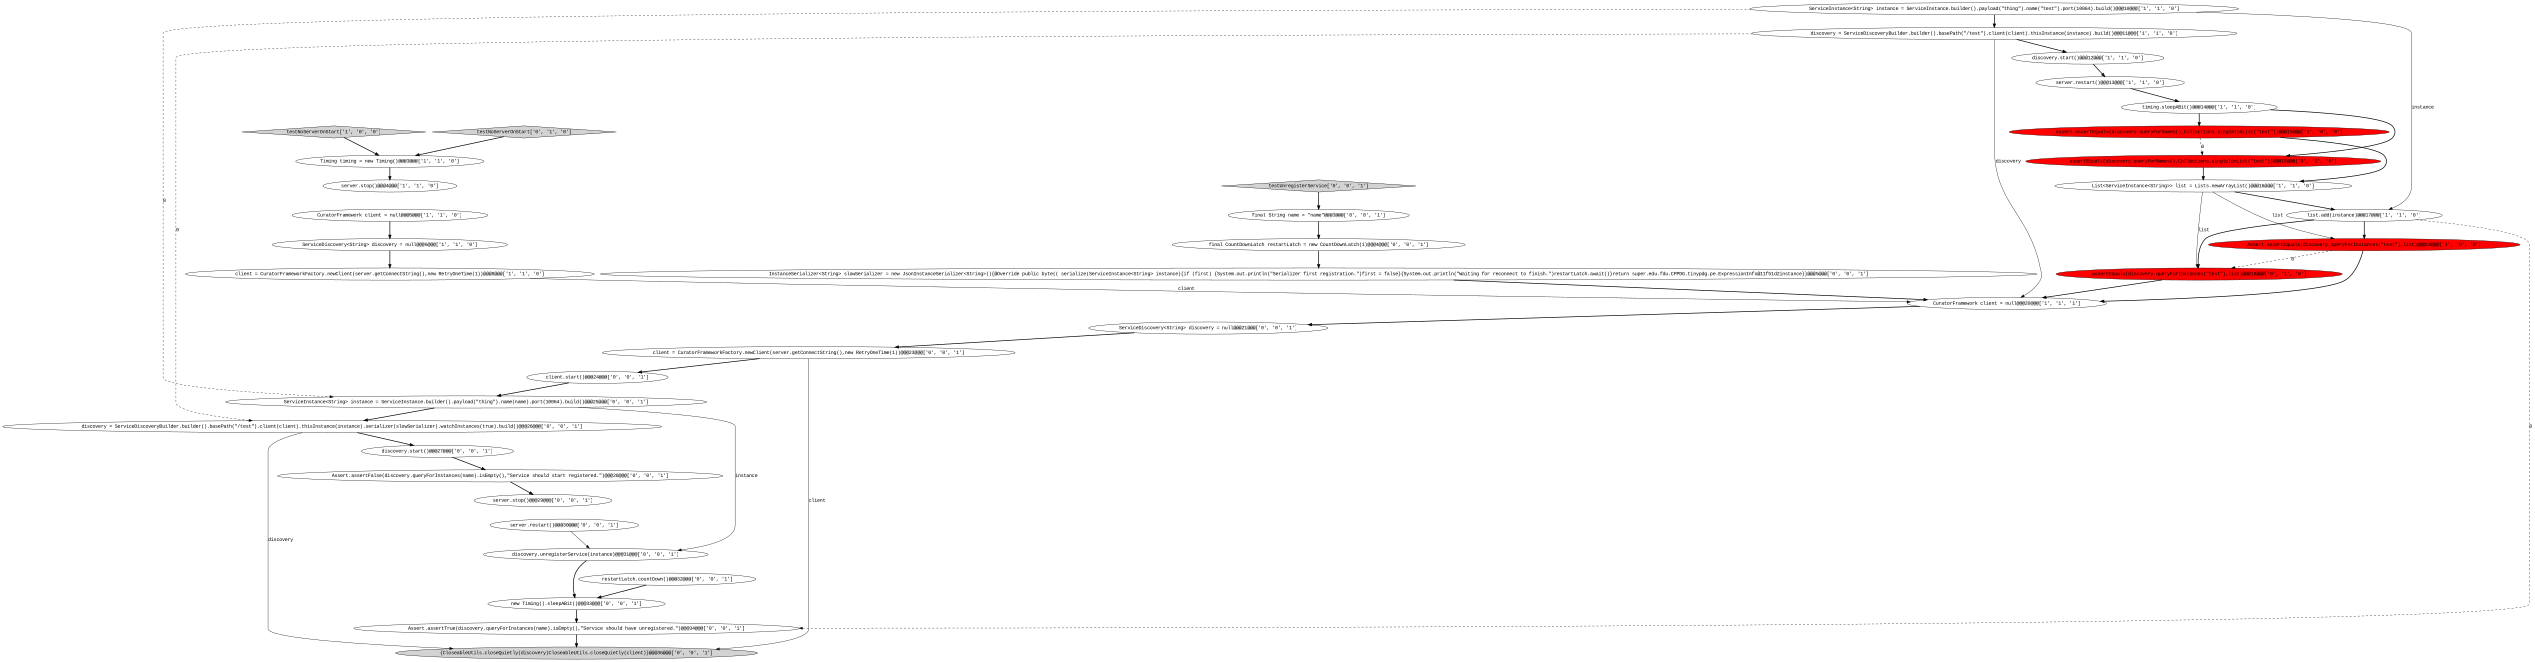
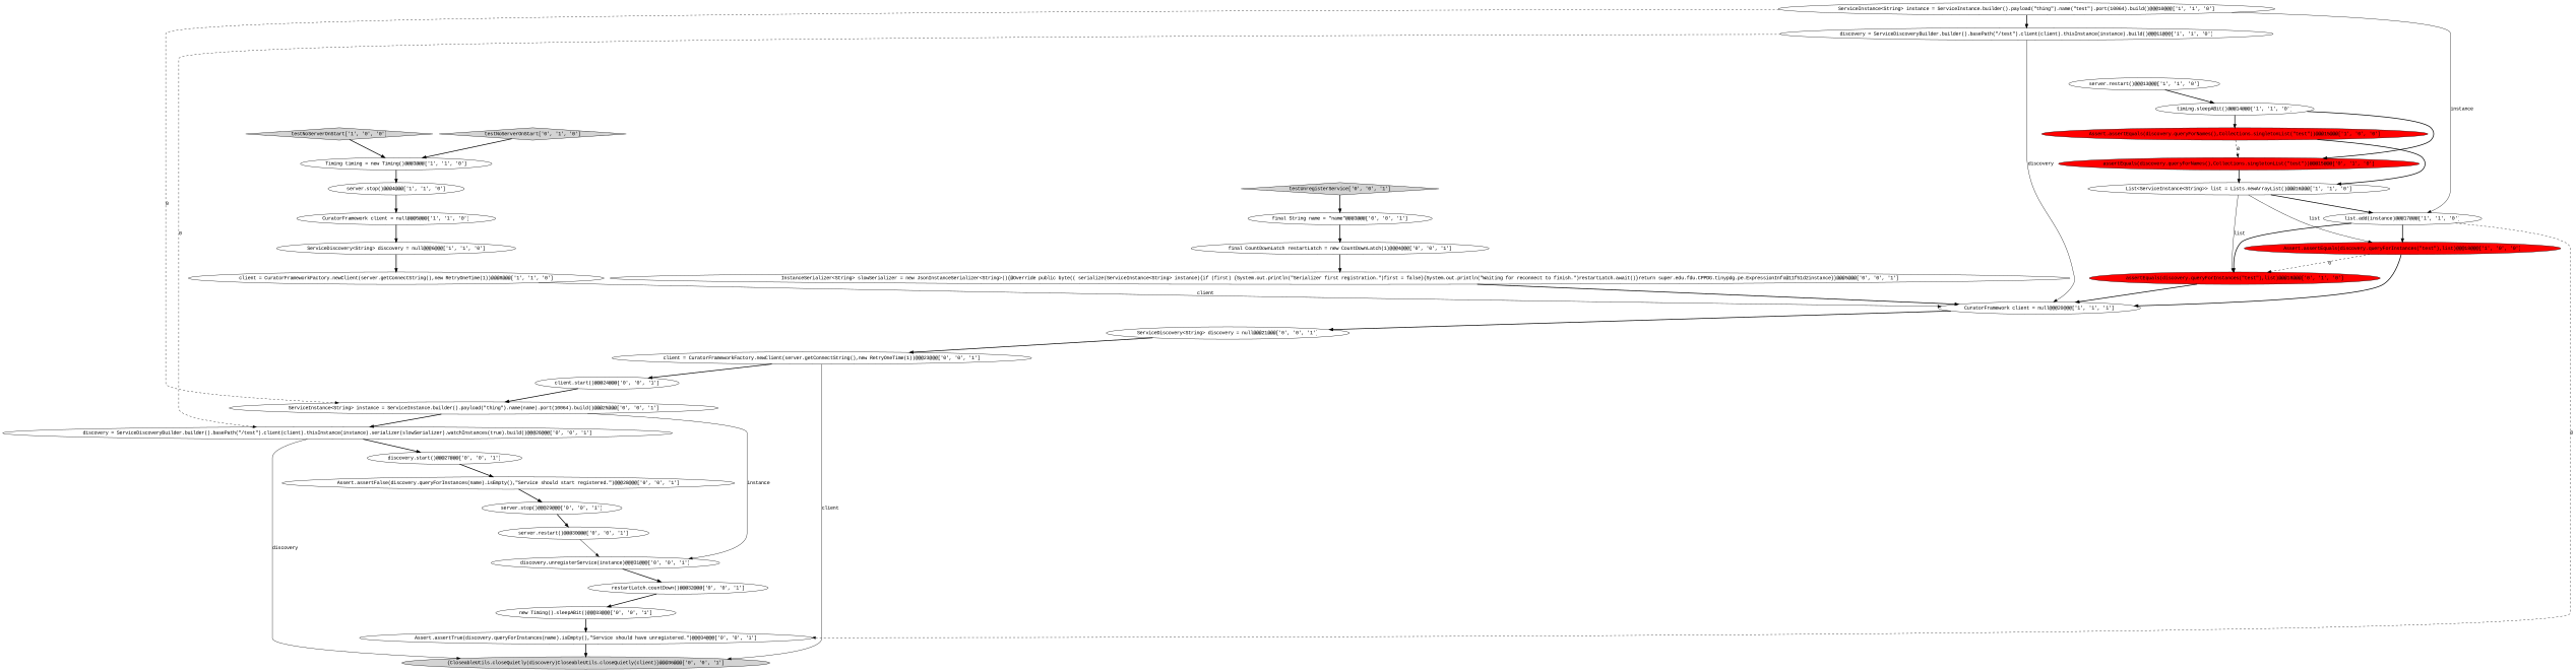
  digraph {
    fontname="Liberation Mono"
    node [fillcolor=white fontname="Liberation Mono" shape=ellipse style=filled]
    edge [fontname="Liberation Mono" style=bold]
    n1 [label="InstanceSerializer<String> slowSerializer = new JsonInstanceSerializer<String>(){@Override public byte(( serialize(ServiceInstance<String> instance){if (first) {System.out.println(\"Serializer first registration.\")first = false}{System.out.println(\"Waiting for reconnect to finish.\")restartLatch.await()}return super.edu.fdu.CPPDG.tinypdg.pe.ExpressionInfo@11f51d2instance}}@@@5@@@['0', '0', '1']"]
    n2 [label="CuratorFramework client = null@@@20@@@['1', '1', '1']"]
    n3 [label="ServiceDiscovery<String> discovery = null@@@21@@@['0', '0', '1']"]
    n4 [fillcolor=lightgray label="testUnregisterService['0', '0', '1']" shape=diamond]
    n5 [label="final String name = \"name\"@@@3@@@['0', '0', '1']"]
    n6 [label="final CountDownLatch restartLatch = new CountDownLatch(1)@@@4@@@['0', '0', '1']"]
    n7 [label="restartLatch.countDown()@@@32@@@['0', '0', '1']"]
    n8 [label="new Timing().sleepABit()@@@33@@@['0', '0', '1']"]
    n9 [label="Assert.assertTrue(discovery.queryForInstances(name).isEmpty(),\"Service should have unregistered.\")@@@34@@@['0', '0', '1']"]
    n10 [label="client.start()@@@24@@@['0', '0', '1']"]
    n11 [label="ServiceInstance<String> instance = ServiceInstance.builder().payload(\"thing\").name(name).port(10064).build()@@@25@@@['0', '0', '1']"]
    n12 [label="discovery.unregisterService(instance)@@@31@@@['0', '0', '1']"]
    n13 [label="discovery = ServiceDiscoveryBuilder.builder().basePath(\"/test\").client(client).thisInstance(instance).serializer(slowSerializer).watchInstances(true).build()@@@26@@@['0', '0', '1']"]
    n14 [label="List<ServiceInstance<String>> list = Lists.newArrayList()@@@16@@@['1', '1', '0']"]
    n15 [fillcolor=red label="Assert.assertEquals(discovery.queryForInstances(\"test\"),list)@@@18@@@['1', '0', '0']"]
    n16 [label="list.add(instance)@@@17@@@['1', '1', '0']"]
    n17 [fillcolor=red label="assertEquals(discovery.queryForInstances(\"test\"),list)@@@18@@@['0', '1', '0']"]
    n18 [label="Timing timing = new Timing()@@@3@@@['1', '1', '0']"]
    n19 [label="server.stop()@@@4@@@['1', '1', '0']"]
    n20 [label="CuratorFramework client = null@@@5@@@['1', '1', '0']"]
    n21 [label="client = CuratorFrameworkFactory.newClient(server.getConnectString(),new RetryOneTime(1))@@@23@@@['0', '0', '1']"]
    n22 [fillcolor=lightgray label="{CloseableUtils.closeQuietly(discovery)CloseableUtils.closeQuietly(client)}@@@36@@@['0', '0', '1']"]
    n23 [label="client = CuratorFrameworkFactory.newClient(server.getConnectString(),new RetryOneTime(1))@@@8@@@['1', '1', '0']"]
    n24 [label="discovery.start()@@@27@@@['0', '0', '1']"]
    n25 [label="Assert.assertFalse(discovery.queryForInstances(name).isEmpty(),\"Service should start registered.\")@@@28@@@['0', '0', '1']"]
    n26 [label="server.stop()@@@29@@@['0', '0', '1']"]
    n27 [label="ServiceDiscovery<String> discovery = null@@@6@@@['1', '1', '0']"]
    n28 [label="server.restart()@@@30@@@['0', '0', '1']"]
    n29 [label="server.restart()@@@13@@@['1', '1', '0']"]
    n30 [label="timing.sleepABit()@@@14@@@['1', '1', '0']"]
    n31 [fillcolor=red label="assertEquals(discovery.queryForNames(),Collections.singletonList(\"test\"))@@@15@@@['0', '1', '0']"]
    n32 [fillcolor=red label="Assert.assertEquals(discovery.queryForNames(),Collections.singletonList(\"test\"))@@@15@@@['1', '0', '0']"]
    n33 [label="ServiceInstance<String> instance = ServiceInstance.builder().payload(\"thing\").name(\"test\").port(10064).build()@@@10@@@['1', '1', '0']"]
    n34 [label="discovery = ServiceDiscoveryBuilder.builder().basePath(\"/test\").client(client).thisInstance(instance).build()@@@11@@@['1', '1', '0']"]
-   n35 [label="discovery.start()@@@12@@@['1', '1', '0']"]
    n36 [fillcolor=lightgray label="testNoServerOnStart['1', '0', '0']" shape=diamond]
    n37 [fillcolor=lightgray label="testNoServerOnStart['0', '1', '0']" shape=diamond]
    n1 -> n2
    n2 -> n3
    n3 -> n21
    n4 -> n5
    n5 -> n6
    n6 -> n1
    n7 -> n8
    n8 -> n9
    n9 -> n22
    n10 -> n11
    n11 -> n12 [label=instance style=solid]
    n11 -> n13
-   n12 -> n8
+   n12 -> n7
    n13 -> n22 [label=discovery style=solid]
    n13 -> n24
    n14 -> n15 [label=list style=solid]
    n14 -> n16
    n14 -> n17 [label=list style=solid]
    n15 -> n2
    n15 -> n17 [label=0 style=dashed]
    n16 -> n9 [label=0 style=dashed]
    n16 -> n15
    n16 -> n17
    n17 -> n2
    n18 -> n19
+   n19 -> n20
    n20 -> n27
    n21 -> n10
    n21 -> n22 [label=client style=solid]
    n23 -> n2 [label=client style=solid]
    n24 -> n25
    n25 -> n26
+   n26 -> n28
    n27 -> n23
    n28 -> n12 [style=solid]
    n29 -> n30
    n30 -> n31
    n30 -> n32
    n31 -> n14
    n32 -> n14
    n32 -> n31 [label=0 style=dashed]
    n33 -> n11 [label=0 style=dashed]
    n33 -> n16 [label=instance style=solid]
    n33 -> n34
    n34 -> n2 [label=discovery style=solid]
    n34 -> n13 [label=0 style=dashed]
-   n34 -> n35
-   n35 -> n29
    n36 -> n18
    n37 -> n18
  }
